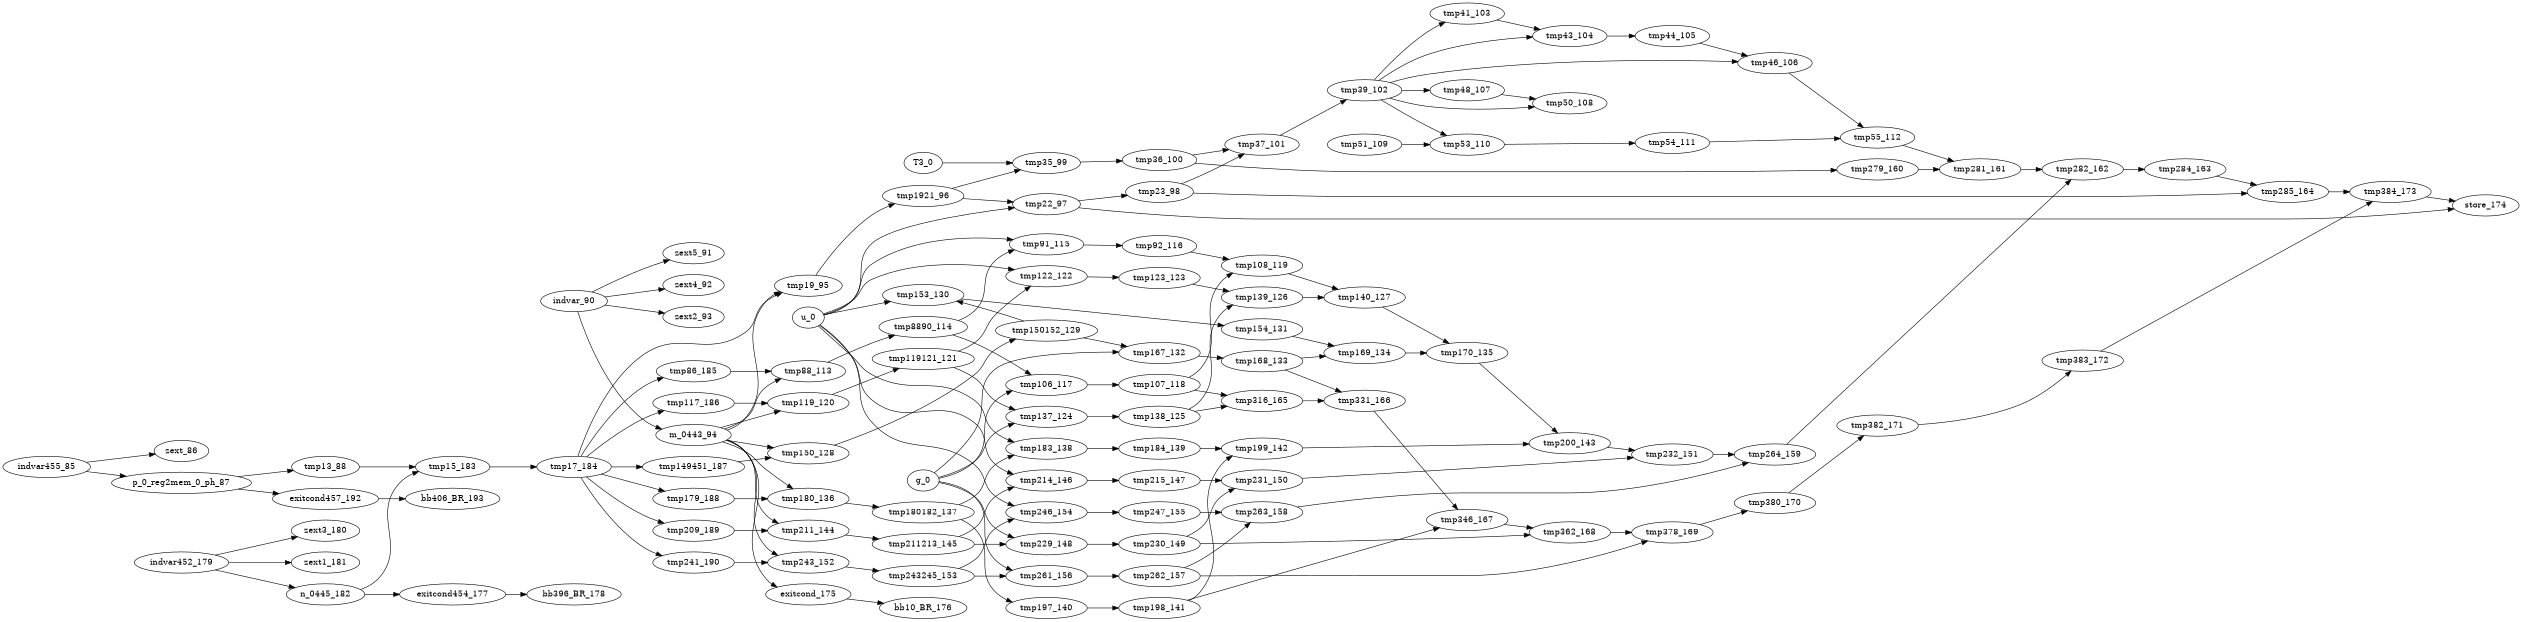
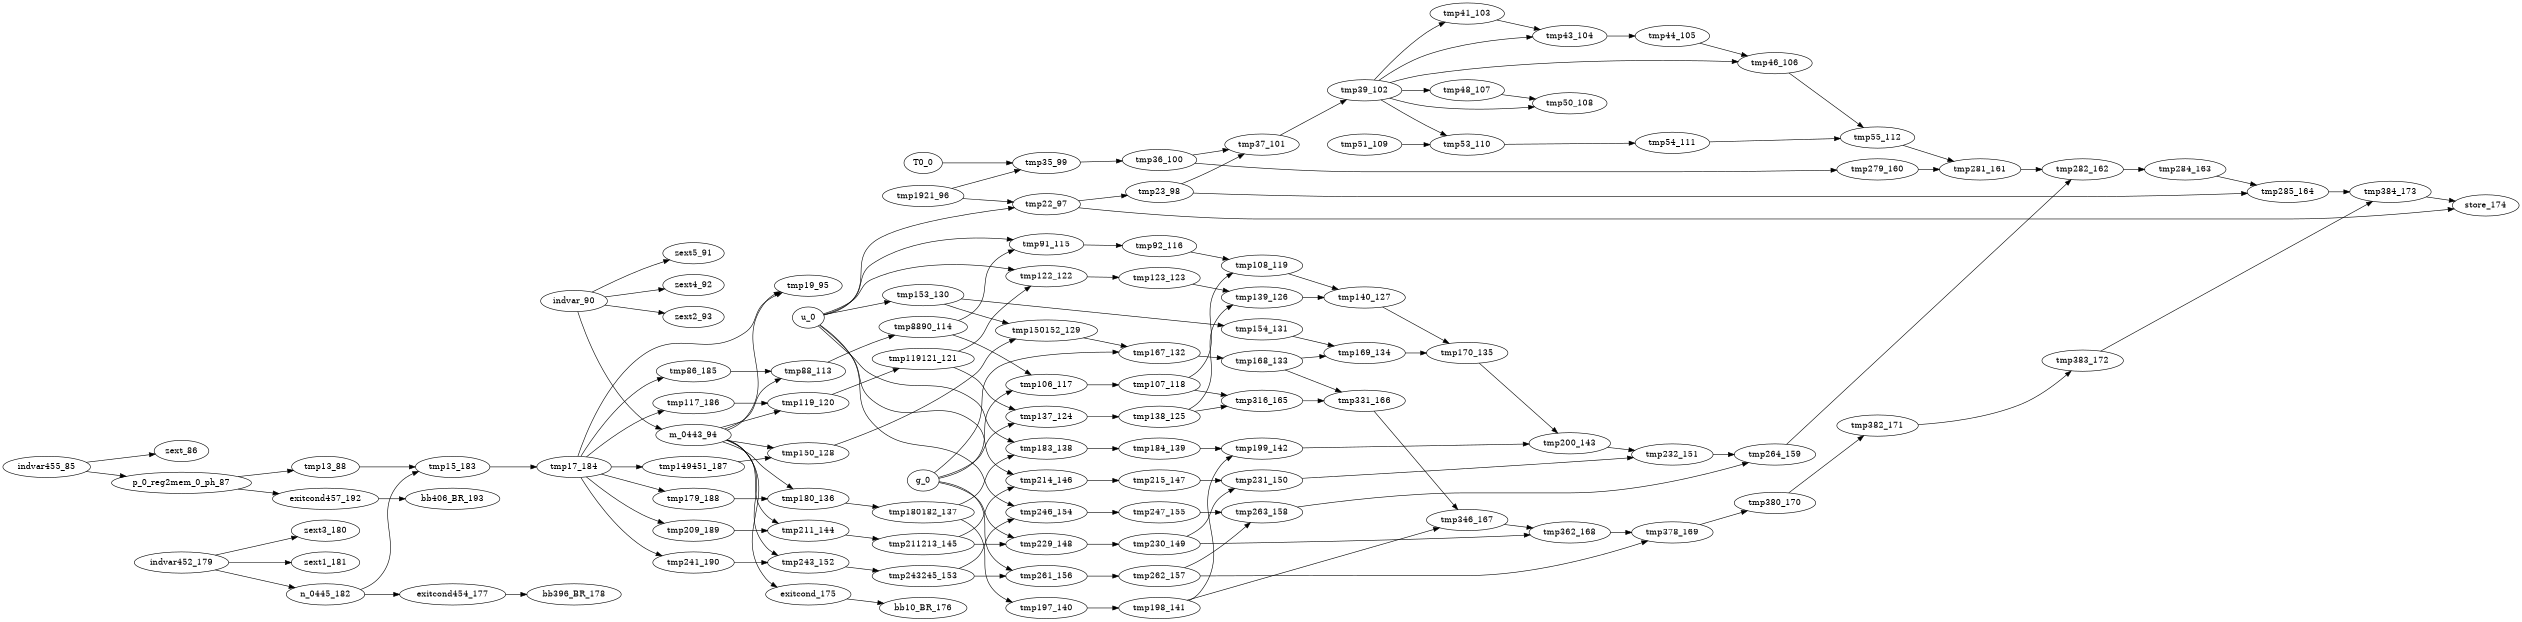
  digraph {
    rankdir=LR
-   T0_0 [label=T3_0]
+   T0_0
    tmp35_99
    tmp36_100
    tmp37_101
    tmp279_160
    g_0
    tmp106_117
    tmp137_124
    tmp167_132
    tmp229_148
    tmp261_156
    tmp107_118
    tmp138_125
    tmp168_133
    tmp197_140
    tmp198_141
    tmp230_149
    tmp262_157
    tmp108_119
    tmp316_165
    tmp139_126
    tmp331_166
    tmp169_134
    tmp346_167
    tmp199_142
    tmp362_168
    tmp231_150
    tmp378_169
    tmp263_158
    u_0
    tmp22_97
    tmp91_115
    tmp122_122
    tmp153_130
    tmp183_138
    tmp214_146
    tmp246_154
    tmp23_98
    store_174
    tmp92_116
    tmp123_123
    tmp154_131
    tmp184_139
    tmp215_147
    tmp247_155
    tmp285_164
    indvar455_85
    zext_86
    p_0_reg2mem_0_ph_87
    tmp13_88
    exitcond457_192
    tmp15_183
    bb406_BR_193
    tmp17_184
    tmp19_95
    tmp86_185
    tmp117_186
    tmp149451_187
    tmp179_188
    tmp209_189
    tmp241_190
    indvar_90
    zext5_91
    zext4_92
    zext2_93
    m_0443_94
    tmp88_113
    tmp119_120
    tmp150_128
    tmp180_136
    tmp211_144
    tmp243_152
    exitcond_175
    tmp1921_96
    tmp8890_114
    tmp119121_121
    tmp150152_129
    tmp180182_137
    tmp211213_145
    tmp243245_153
    bb10_BR_176
    tmp39_102
    tmp384_173
    tmp41_103
    tmp43_104
    tmp46_106
    tmp48_107
    tmp50_108
    tmp53_110
    tmp281_161
    tmp282_162
    tmp44_105
    tmp55_112
    tmp54_111
    tmp51_109
    tmp284_163
    tmp140_127
    tmp170_135
    tmp200_143
    tmp232_151
    tmp264_159
    tmp380_170
    tmp382_171
    tmp383_172
    exitcond454_177
    bb396_BR_178
    indvar452_179
    zext3_180
    zext1_181
    n_0445_182
    T0_0 -> tmp35_99
    tmp35_99 -> tmp36_100
    tmp36_100 -> tmp37_101
    tmp36_100 -> tmp279_160
    tmp37_101 -> tmp39_102
    tmp279_160 -> tmp281_161
    g_0 -> tmp106_117
    g_0 -> tmp137_124
    g_0 -> tmp167_132
    g_0 -> tmp229_148
    g_0 -> tmp261_156
    tmp106_117 -> tmp107_118
    tmp137_124 -> tmp138_125
    tmp167_132 -> tmp168_133
    tmp229_148 -> tmp230_149
    tmp261_156 -> tmp262_157
    tmp107_118 -> tmp108_119
    tmp107_118 -> tmp316_165
    tmp138_125 -> tmp316_165
    tmp138_125 -> tmp139_126
    tmp168_133 -> tmp331_166
    tmp168_133 -> tmp169_134
    tmp197_140 -> tmp198_141
    tmp198_141 -> tmp346_167
    tmp198_141 -> tmp199_142
    tmp230_149 -> tmp362_168
    tmp230_149 -> tmp231_150
    tmp262_157 -> tmp378_169
    tmp262_157 -> tmp263_158
    tmp108_119 -> tmp140_127
    tmp316_165 -> tmp331_166
    tmp139_126 -> tmp140_127
    tmp331_166 -> tmp346_167
    tmp169_134 -> tmp170_135
    tmp346_167 -> tmp362_168
    tmp199_142 -> tmp200_143
    tmp362_168 -> tmp378_169
    tmp231_150 -> tmp232_151
    tmp378_169 -> tmp380_170
    tmp263_158 -> tmp264_159
    u_0 -> tmp22_97
    u_0 -> tmp91_115
    u_0 -> tmp122_122
    u_0 -> tmp153_130
    u_0 -> tmp183_138
    u_0 -> tmp214_146
    u_0 -> tmp246_154
    tmp22_97 -> tmp23_98
    tmp22_97 -> store_174
    tmp91_115 -> tmp92_116
    tmp122_122 -> tmp123_123
    tmp153_130 -> tmp154_131
    tmp183_138 -> tmp184_139
    tmp214_146 -> tmp215_147
    tmp246_154 -> tmp247_155
    tmp23_98 -> tmp37_101
    tmp23_98 -> tmp285_164
    tmp92_116 -> tmp108_119
    tmp123_123 -> tmp139_126
    tmp154_131 -> tmp169_134
    tmp184_139 -> tmp199_142
    tmp215_147 -> tmp231_150
    tmp247_155 -> tmp263_158
    tmp285_164 -> tmp384_173
    indvar455_85 -> zext_86
    indvar455_85 -> p_0_reg2mem_0_ph_87
    p_0_reg2mem_0_ph_87 -> tmp13_88
    p_0_reg2mem_0_ph_87 -> exitcond457_192
    tmp13_88 -> tmp15_183
    exitcond457_192 -> bb406_BR_193
    tmp15_183 -> tmp17_184
    tmp17_184 -> tmp19_95
    tmp17_184 -> tmp86_185
    tmp17_184 -> tmp117_186
    tmp17_184 -> tmp149451_187
    tmp17_184 -> tmp179_188
    tmp17_184 -> tmp209_189
    tmp17_184 -> tmp241_190
-   tmp19_95 -> tmp1921_96
    tmp86_185 -> tmp88_113
    tmp117_186 -> tmp119_120
    tmp149451_187 -> tmp150_128
    tmp179_188 -> tmp180_136
    tmp209_189 -> tmp211_144
    tmp241_190 -> tmp243_152
    indvar_90 -> zext5_91
    indvar_90 -> zext4_92
    indvar_90 -> zext2_93
    indvar_90 -> m_0443_94
    m_0443_94 -> tmp19_95
    m_0443_94 -> tmp88_113
    m_0443_94 -> tmp119_120
    m_0443_94 -> tmp150_128
    m_0443_94 -> tmp180_136
    m_0443_94 -> tmp211_144
    m_0443_94 -> tmp243_152
    m_0443_94 -> exitcond_175
    tmp88_113 -> tmp8890_114
    tmp119_120 -> tmp119121_121
    tmp150_128 -> tmp150152_129
    tmp180_136 -> tmp180182_137
    tmp211_144 -> tmp211213_145
    tmp243_152 -> tmp243245_153
    exitcond_175 -> bb10_BR_176
    tmp1921_96 -> tmp35_99
    tmp1921_96 -> tmp22_97
    tmp8890_114 -> tmp106_117
    tmp8890_114 -> tmp91_115
    tmp119121_121 -> tmp137_124
    tmp119121_121 -> tmp122_122
    tmp150152_129 -> tmp167_132
-   tmp150152_129 -> tmp153_130
+   tmp153_130 -> tmp150152_129
    tmp180182_137 -> tmp197_140
    tmp180182_137 -> tmp183_138
    tmp211213_145 -> tmp229_148
    tmp211213_145 -> tmp214_146
    tmp243245_153 -> tmp261_156
    tmp243245_153 -> tmp246_154
    tmp39_102 -> tmp41_103
    tmp39_102 -> tmp43_104
    tmp39_102 -> tmp46_106
    tmp39_102 -> tmp48_107
    tmp39_102 -> tmp50_108
    tmp39_102 -> tmp53_110
    tmp384_173 -> store_174
    tmp41_103 -> tmp43_104
    tmp43_104 -> tmp44_105
    tmp46_106 -> tmp55_112
    tmp48_107 -> tmp50_108
    tmp53_110 -> tmp54_111
    tmp281_161 -> tmp282_162
    tmp282_162 -> tmp284_163
    tmp44_105 -> tmp46_106
    tmp55_112 -> tmp281_161
    tmp54_111 -> tmp55_112
    tmp51_109 -> tmp53_110
    tmp284_163 -> tmp285_164
    tmp140_127 -> tmp170_135
    tmp170_135 -> tmp200_143
    tmp200_143 -> tmp232_151
    tmp232_151 -> tmp264_159
    tmp264_159 -> tmp282_162
    tmp380_170 -> tmp382_171
    tmp382_171 -> tmp383_172
    tmp383_172 -> tmp384_173
    exitcond454_177 -> bb396_BR_178
    indvar452_179 -> zext3_180
    indvar452_179 -> zext1_181
    indvar452_179 -> n_0445_182
    n_0445_182 -> tmp15_183
    n_0445_182 -> exitcond454_177
  }
